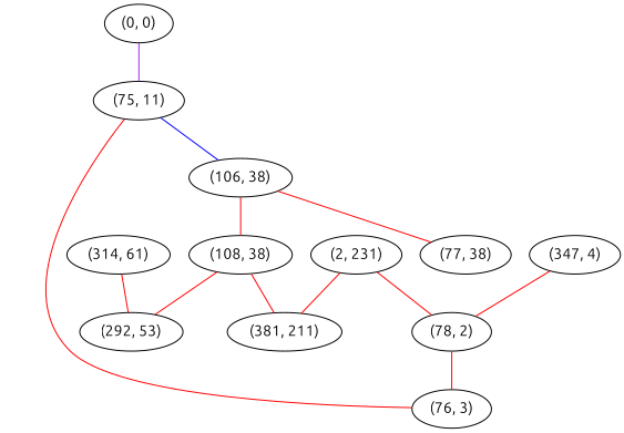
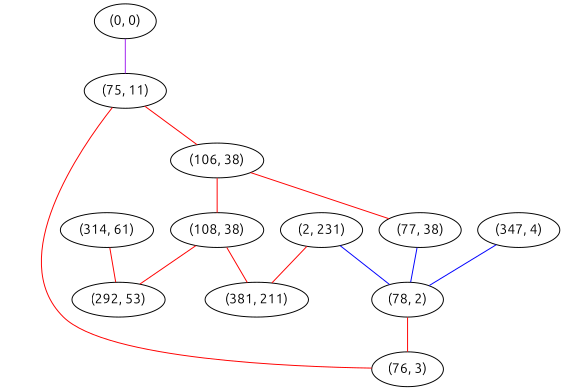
  graph {
    fontname=Ubuntu
    node [fontname=Ubuntu]
    edge [color=red fontname=Ubuntu weight=1]
    n1 [label="(381, 211)"]
    "(2, 231)"
    "(78, 2)"
    "(76, 3)"
    "(0, 0)"
    "(75, 11)"
    "(106, 38)"
    "(108, 38)"
    "(77, 38)"
    "(314, 61)"
    "(292, 53)"
    "(347, 4)"
    "(2, 231)" -- n1
-   "(2, 231)" -- "(78, 2)" [weight=3]
+   "(2, 231)" -- "(78, 2)" [color=blue weight=3]
    "(78, 2)" -- "(76, 3)" [weight=3]
    "(0, 0)" -- "(75, 11)" [color=purple weight=4]
    "(75, 11)" -- "(76, 3)"
-   "(75, 11)" -- "(106, 38)" [color=blue]
+   "(75, 11)" -- "(106, 38)"
    "(106, 38)" -- "(108, 38)"
    "(106, 38)" -- "(77, 38)"
    "(108, 38)" -- n1
    "(108, 38)" -- "(292, 53)"
+   "(77, 38)" -- "(78, 2)" [color=blue weight=3]
    "(314, 61)" -- "(292, 53)"
-   "(347, 4)" -- "(78, 2)"
+   "(347, 4)" -- "(78, 2)" [color=blue]
  }
